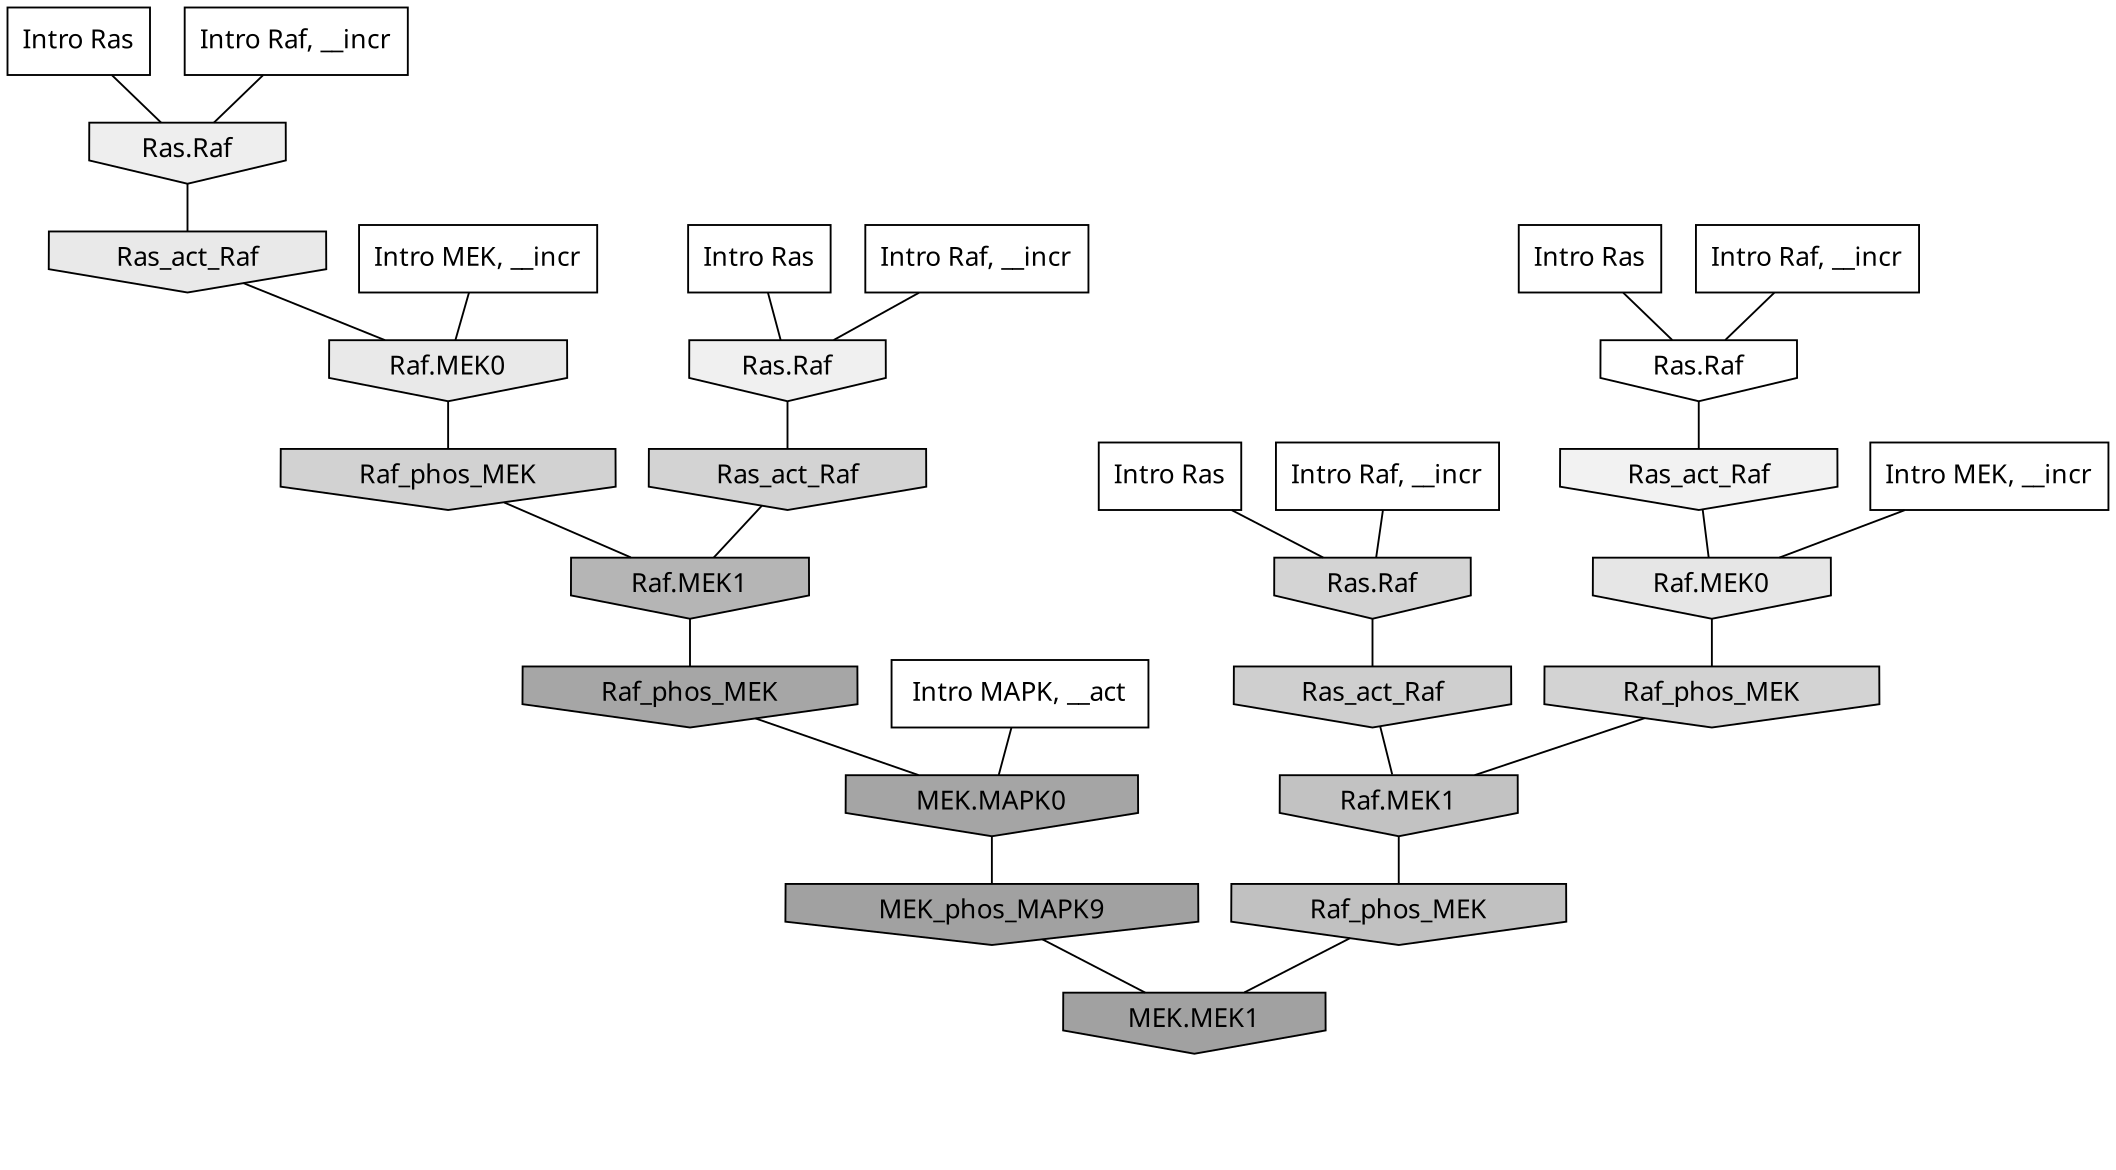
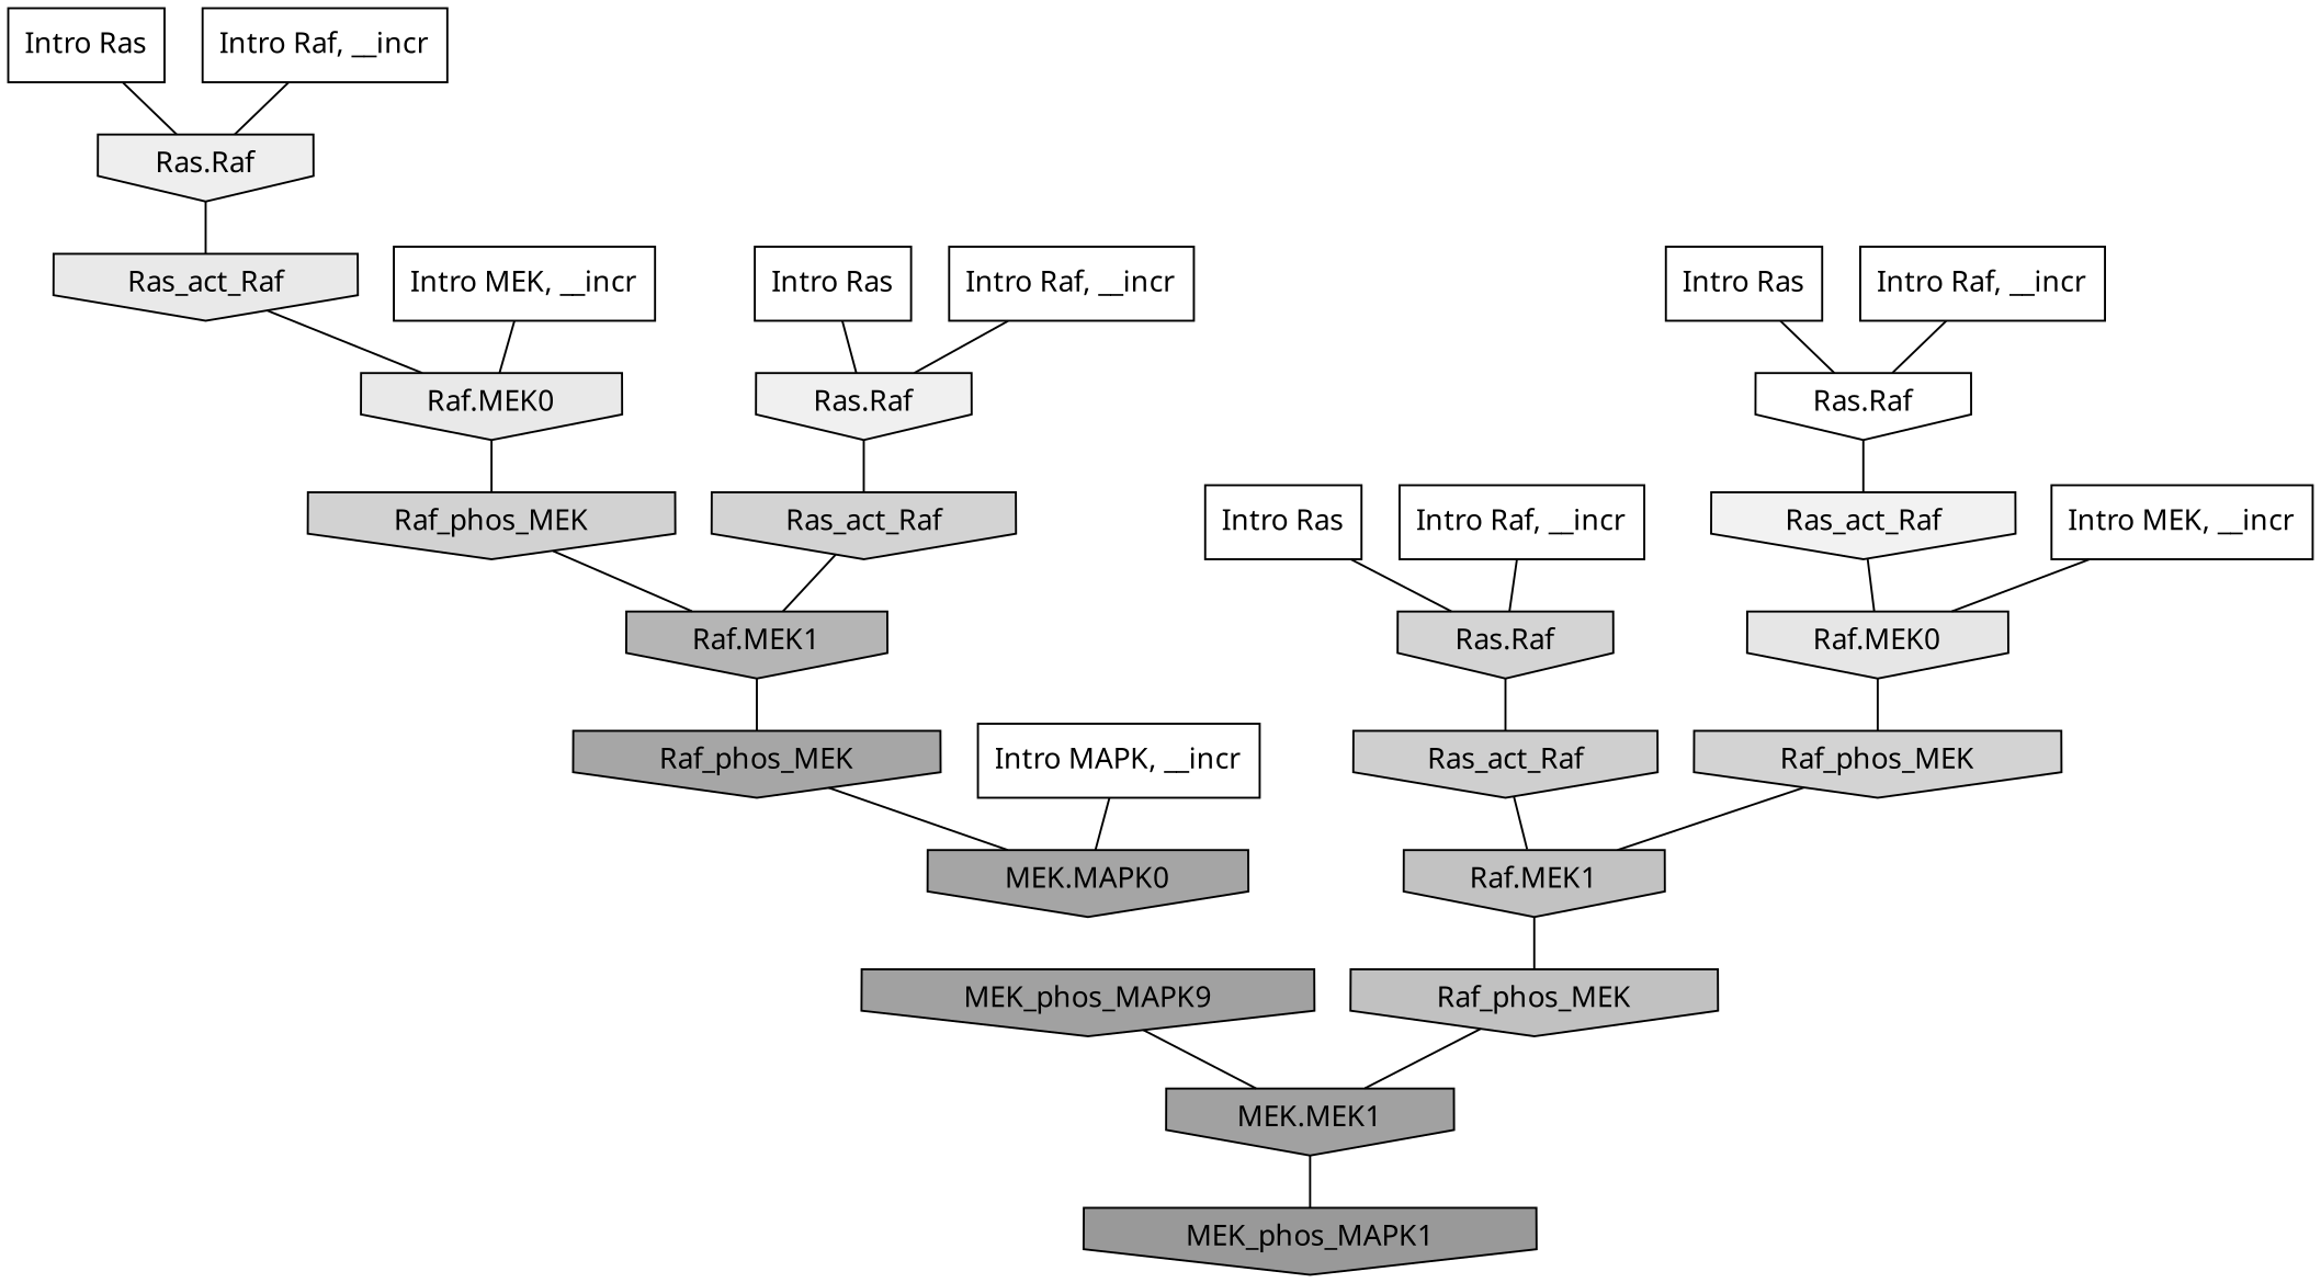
  digraph {
    rankdir=TB
    ranksep=0.30
    node [fillcolor="0.000 0.000 1.000" fontname="CMU Serif" shape=invhouse style=filled]
    edge [color="0.000 0.000 0.000" dir=none fontname="CMU Serif"]
    n1 [label="Intro Ras" shape=rectangle]
    n2 [fillcolor="0.000 0.000 0.938" label="Ras.Raf"]
    n3 [fillcolor="0.000 0.000 0.828" label=Ras_act_Raf]
    n4 [label="Intro Ras" shape=rectangle]
    n5 [fillcolor="0.000 0.000 0.931" label="Ras.Raf"]
    n6 [fillcolor="0.000 0.000 0.913" label=Ras_act_Raf]
    n7 [label="Intro Ras" shape=rectangle]
    n8 [label="Ras.Raf"]
    n9 [fillcolor="0.000 0.000 0.946" label=Ras_act_Raf]
    n10 [label="Intro Ras" shape=rectangle]
    n11 [fillcolor="0.000 0.000 0.832" label="Ras.Raf"]
    n12 [fillcolor="0.000 0.000 0.809" label=Ras_act_Raf]
    n13 [label="Intro Raf, __incr" shape=rectangle]
    n14 [label="Intro Raf, __incr" shape=rectangle]
    n15 [label="Intro Raf, __incr" shape=rectangle]
    n16 [label="Intro Raf, __incr" shape=rectangle]
    n17 [label="Intro MEK, __incr" shape=rectangle]
    n18 [fillcolor="0.000 0.000 0.913" label="Raf.MEK0"]
    n19 [fillcolor="0.000 0.000 0.822" label=Raf_phos_MEK]
    n20 [label="Intro MEK, __incr" shape=rectangle]
    n21 [fillcolor="0.000 0.000 0.900" label="Raf.MEK0"]
    n22 [fillcolor="0.000 0.000 0.825" label=Raf_phos_MEK]
-   n23 [label="Intro MAPK, __act" shape=rectangle]
+   n23 [label="Intro MAPK, __incr" shape=rectangle]
    n24 [fillcolor="0.000 0.000 0.648" label="MEK.MAPK0"]
    n25 [fillcolor="0.000 0.000 0.630" label=MEK_phos_MAPK9]
    n26 [fillcolor="0.000 0.000 0.710" label="Raf.MEK1"]
    n27 [fillcolor="0.000 0.000 0.761" label="Raf.MEK1"]
    n28 [fillcolor="0.000 0.000 0.651" label=Raf_phos_MEK]
    n29 [fillcolor="0.000 0.000 0.756" label=Raf_phos_MEK]
    n30 [fillcolor="0.000 0.000 0.629" label="MEK.MEK1"]
+   n31 [fillcolor="0.000 0.000 0.600" label=MEK_phos_MAPK1]
    n1 -> n2
    n2 -> n3
    n3 -> n26
    n4 -> n5
    n5 -> n6
    n6 -> n18
    n7 -> n8
    n8 -> n9
    n9 -> n21
    n10 -> n11
    n11 -> n12
    n12 -> n27
    n13 -> n2
    n14 -> n8
    n15 -> n11
    n16 -> n5
    n17 -> n18
    n18 -> n19
    n19 -> n26
    n20 -> n21
    n21 -> n22
    n22 -> n27
    n23 -> n24
-   n24 -> n25
    n25 -> n30
    n26 -> n28
    n27 -> n29
    n28 -> n24
    n29 -> n30
+   n30 -> n31
  }
